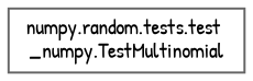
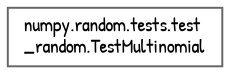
  digraph {
    rankdir=LR
    fontname="Patrick Hand"
-   n1 [color=grey40 fillcolor=white fontname="Patrick Hand" fontsize=10 height=0.2 label="numpy.random.tests.test\l_numpy.TestMultinomial" shape=box style=filled width=0.4]
+   n1 [color=grey40 fillcolor=white fontname="Patrick Hand" fontsize=10 height=0.2 label="numpy.random.tests.test\l_random.TestMultinomial" shape=box style=filled width=0.4]
  }
